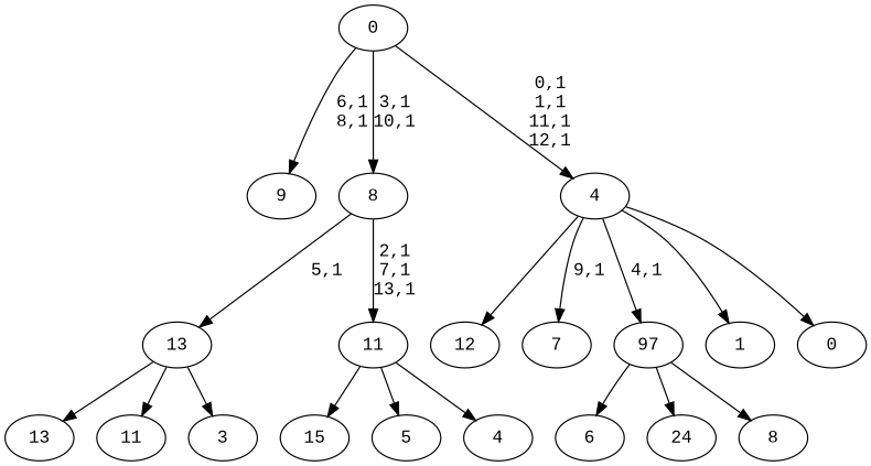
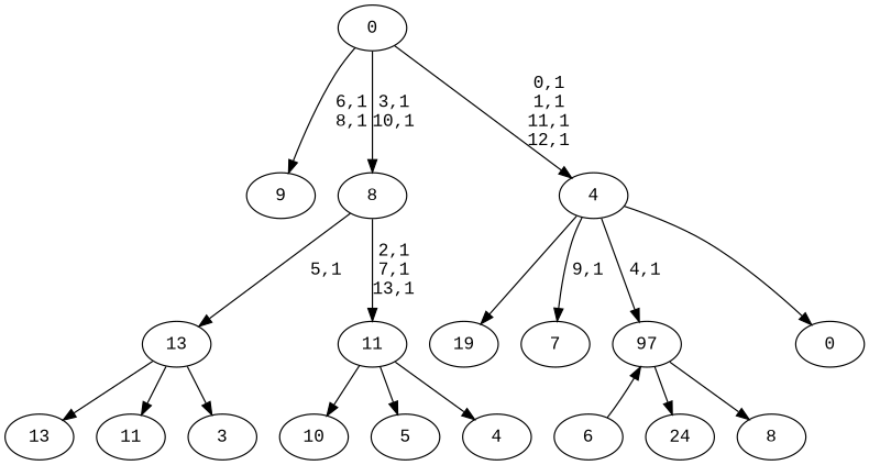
  digraph {
    fontname="Liberation Mono"
    node [fontname="Liberation Mono"]
    edge [fontname="Liberation Mono"]
    n1 [label=24]
    n2 [label=13]
-   n3 [label=12]
+   n3 [label=19]
    n4 [label=11]
-   n5 [label=15]
+   n5 [label=10]
    n6 [label=9]
    n7 [label=8]
    n8 [label=7]
    n9 [label=6]
    n10 [label=97]
    n11 [label=5]
    n12 [label=4]
    n13 [label=3]
    13
    11
    8
-   n17 [label=1]
    n18 [label=0]
    4
    0
    n10 -> n1
    n10 -> n7
-   n10 -> n9
+   n9 -> n10
    13 -> n2
    13 -> n4
    13 -> n13
    11 -> n5
    11 -> n11
    11 -> n12
    8 -> 13 [label="5,1"]
    8 -> 11 [label="2,1\n7,1\n13,1"]
    4 -> n3
    4 -> n8 [label="9,1"]
    4 -> n10 [label="4,1"]
-   4 -> n17
    4 -> n18
    0 -> n6 [label="6,1\n8,1"]
    0 -> 8 [label="3,1\n10,1"]
    0 -> 4 [label="0,1\n1,1\n11,1\n12,1"]
  }
